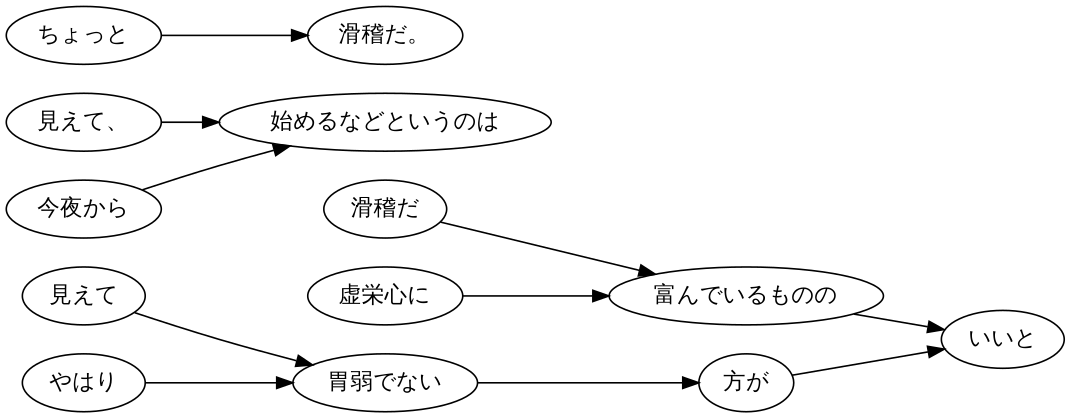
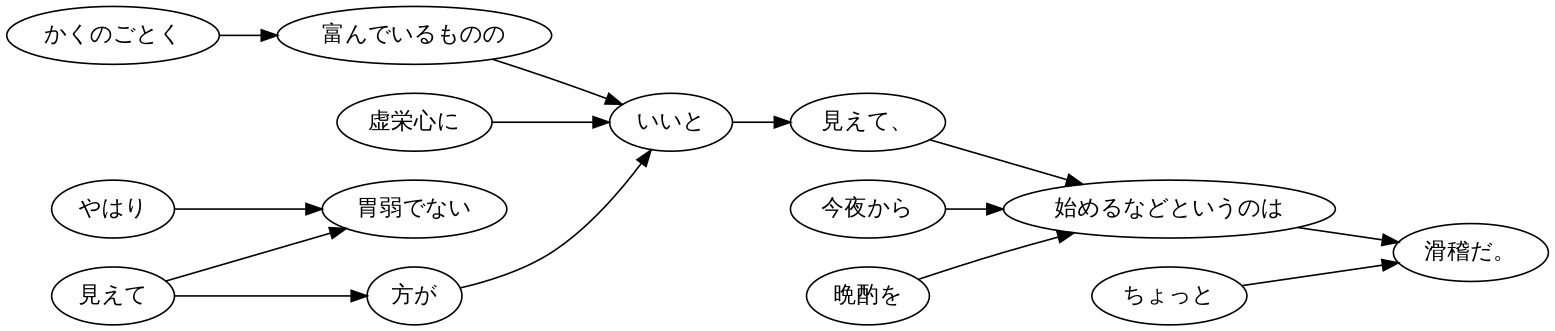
  digraph {
    rankdir=LR
-   n1 [label="滑稽だ"]
+   n1 [label="かくのごとく"]
    n2 [label="富んでいるものの"]
    n3 [label="いいと"]
    n4 [label="虚栄心に"]
    n5 [label="見えて、"]
    n6 [label="見えて"]
    n7 [label="胃弱でない"]
    n8 [label="方が"]
    n9 [label="やはり"]
    n10 [label="始めるなどというのは"]
    n11 [label="滑稽だ。"]
    n12 [label="今夜から"]
+   n13 [label="晩酌を"]
    n14 [label="ちょっと"]
    n1 -> n2
    n2 -> n3
-   n4 -> n2
+   n3 -> n5
+   n4 -> n3
    n5 -> n10
    n6 -> n7
-   n7 -> n8
+   n6 -> n8
    n8 -> n3
    n9 -> n7
+   n10 -> n11
    n12 -> n10
+   n13 -> n10
    n14 -> n11
  }
